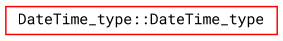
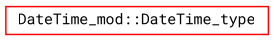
  digraph {
    rankdir=TB
    fontname="Roboto Mono"
-   n1 [color=red fillcolor=white fontname="Roboto Mono" fontsize=10 height=0.2 label="DateTime_type::DateTime_type" shape=record style=filled width=0.4]
+   n1 [color=red fillcolor=white fontname="Roboto Mono" fontsize=10 height=0.2 label="DateTime_mod::DateTime_type" shape=record style=filled width=0.4]
  }
